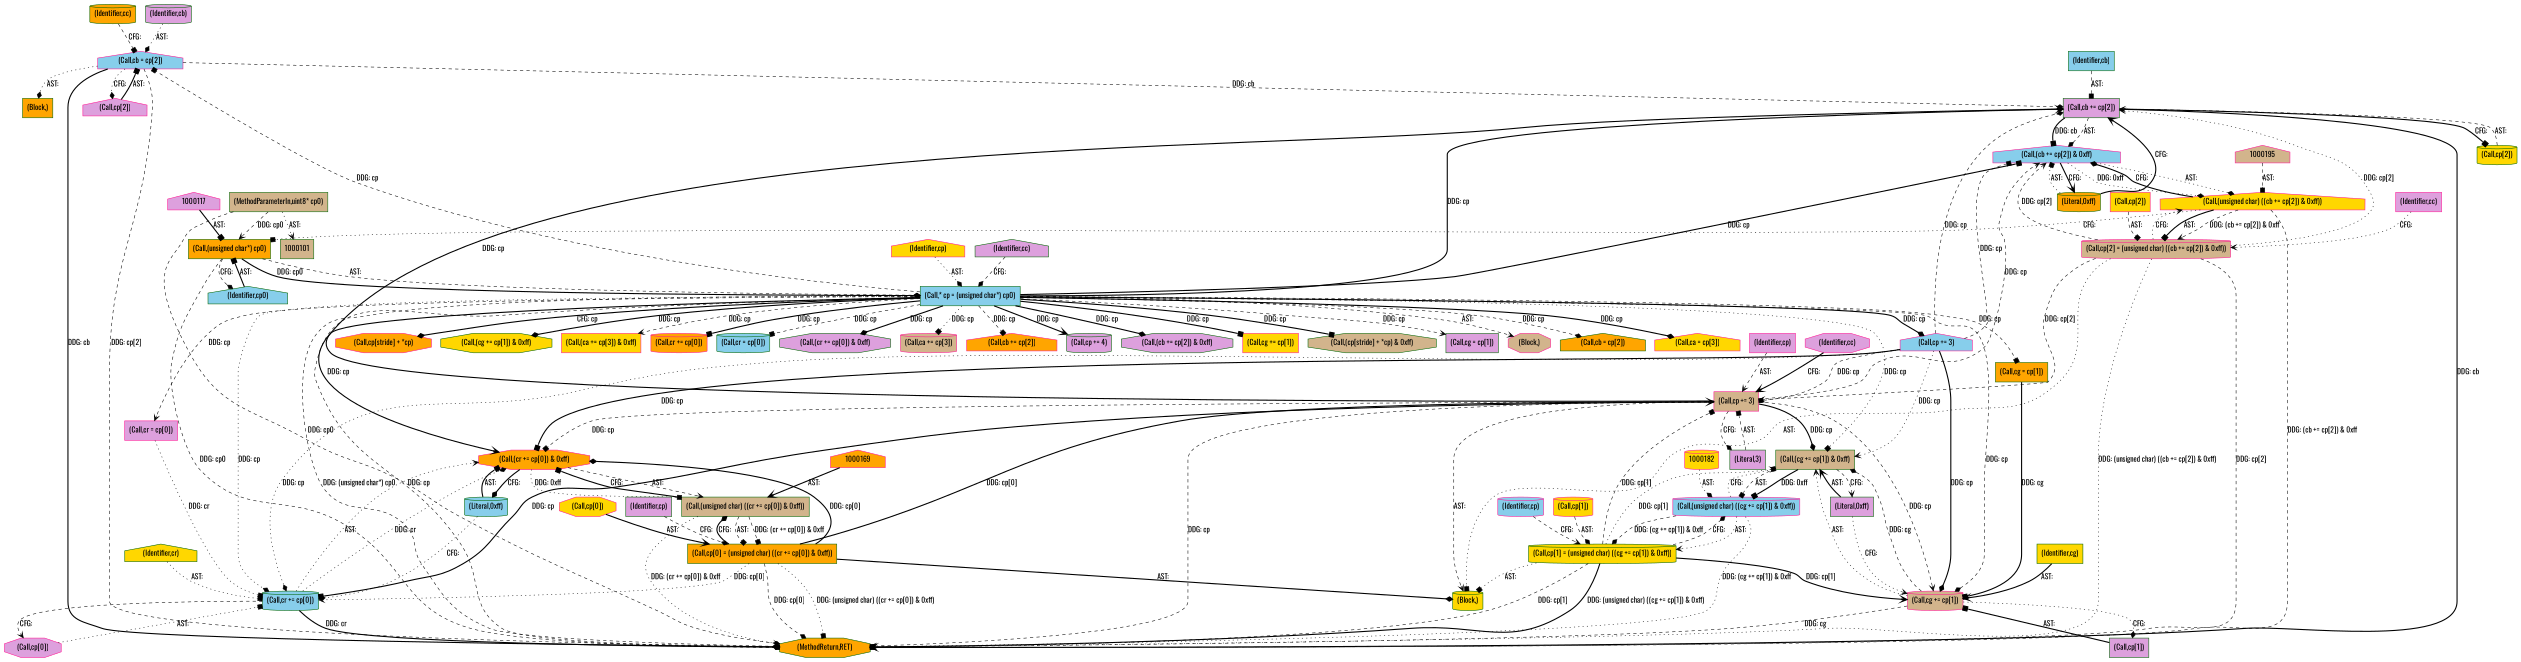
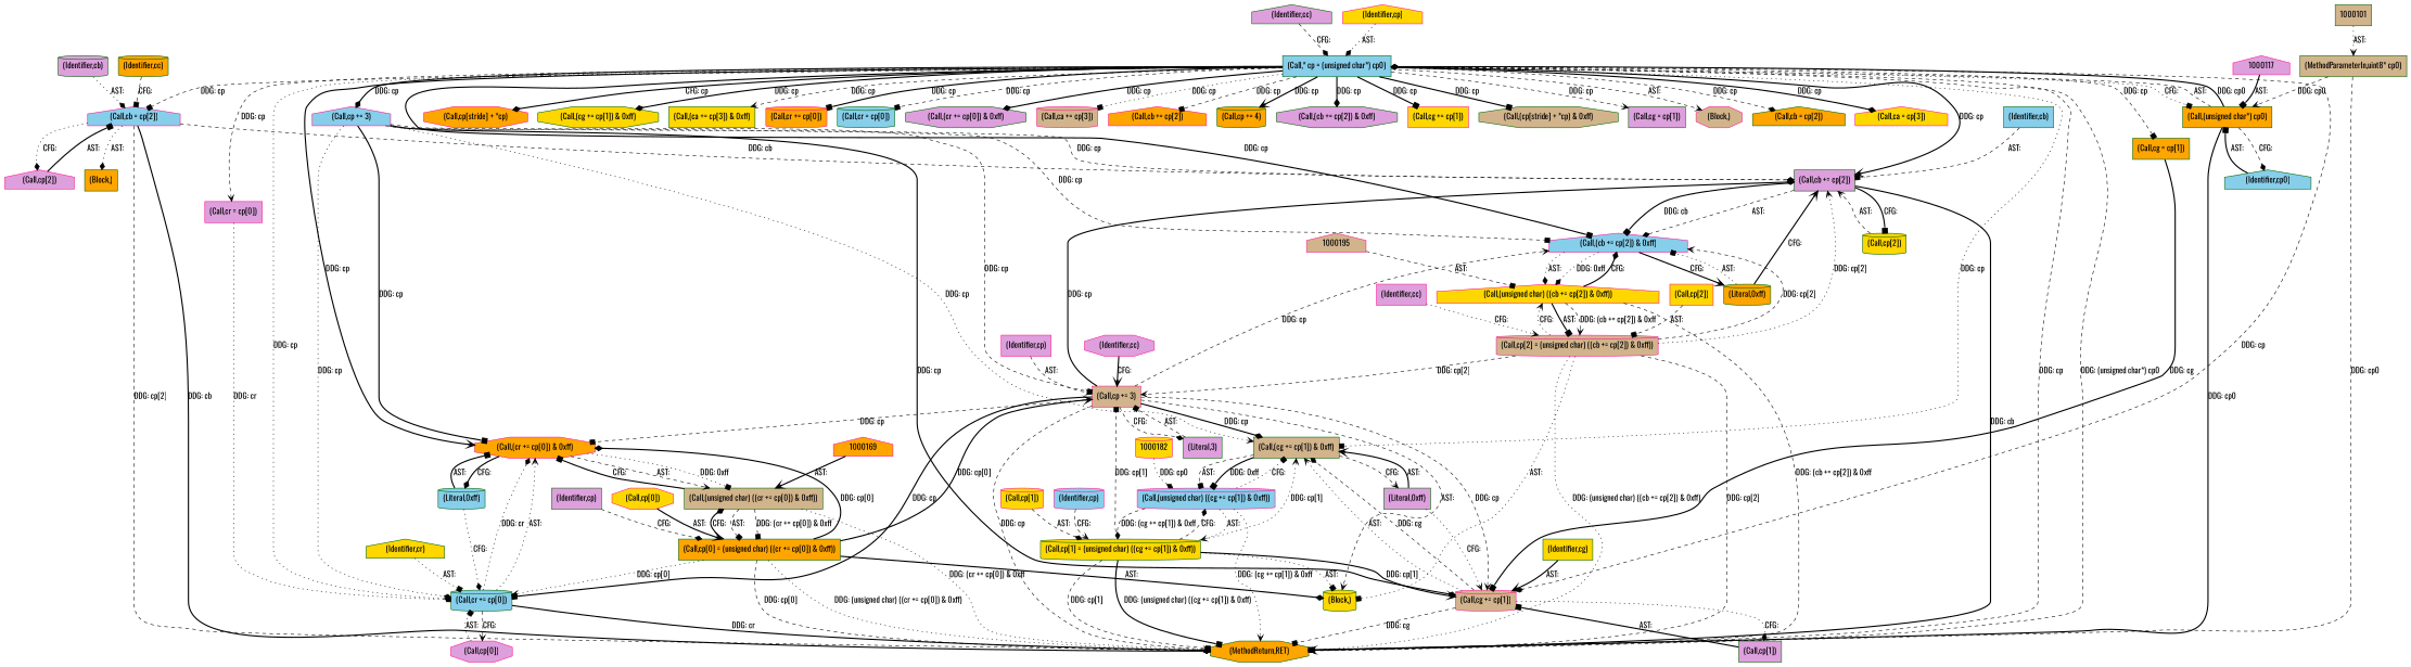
  digraph {
    fontname=Oswald
    node [color=darkgreen fillcolor=plum fontname=Oswald shape=box style=filled]
    edge [arrowhead=box fontname=Oswald style=dashed]
    n1 [color=deeppink fillcolor=skyblue label="(Call,cb = cp[2])" shape=house]
    n2 [label="(Call,cb += cp[2])"]
    n3 [color=deeppink label="(Call,cp[2])" shape=house]
    n4 [fillcolor=orange label="(Block,)"]
    n5 [fillcolor=orange label="(MethodReturn,RET)" shape=octagon]
    n6 [color=deeppink fillcolor=skyblue label="(Call,(cb += cp[2]) & 0xff)" shape=house]
    n7 [fillcolor=gold label="(Call,cp[2])" shape=cylinder]
    n8 [fillcolor=skyblue label="(Call,* cp = (unsigned char*) cp0)"]
    n9 [fillcolor=orange label="(Call,(unsigned char*) cp0)"]
    n10 [color=deeppink fillcolor=orange label="(Call,(cr += cp[0]) & 0xff)" shape=octagon]
    n11 [fillcolor=skyblue label="(Call,cr += cp[0])" shape=cylinder]
    n12 [fillcolor=tan label="(Call,(cg += cp[1]) & 0xff)"]
    n13 [color=deeppink fillcolor=tan label="(Call,cg += cp[1])" shape=cylinder]
    n14 [color=deeppink fillcolor=orange label="(Call,cp[stride] + *cp)" shape=octagon]
    n15 [fillcolor=gold label="(Call,(cg += cp[1]) & 0xff)" shape=octagon]
-   n16 [color=deeppink fillcolor=gold label="(Call,(ca += cp[3]) & 0xff)"]
+   n16 [fillcolor=gold label="(Call,(ca += cp[3]) & 0xff)"]
    n17 [color=deeppink fillcolor=skyblue label="(Call,cp += 3)" shape=house]
    n18 [fillcolor=orange label="(Call,cg = cp[1])"]
    n19 [color=deeppink fillcolor=orange label="(Call,cr += cp[0])" shape=cylinder]
    n20 [fillcolor=skyblue label="(Call,cr = cp[0])" shape=cylinder]
    n21 [color=deeppink label="(Call,cr = cp[0])"]
    n22 [label="(Call,(cr += cp[0]) & 0xff)" shape=octagon]
    n23 [color=deeppink fillcolor=tan label="(Call,ca += cp[3])" shape=cylinder]
    n24 [color=deeppink fillcolor=orange label="(Call,cb += cp[2])" shape=house]
-   n25 [label="(Call,cp += 4)" shape=cylinder]
+   n25 [fillcolor=orange label="(Call,cp += 4)" shape=cylinder]
    n26 [label="(Call,(cb += cp[2]) & 0xff)" shape=octagon]
    n27 [color=deeppink fillcolor=gold label="(Call,cg += cp[1])"]
    n28 [fillcolor=tan label="(Call,(cp[stride] + *cp) & 0xff)" shape=octagon]
    n29 [label="(Call,cg = cp[1])"]
    n30 [color=deeppink fillcolor=tan label="(Block,)" shape=octagon]
    n31 [fillcolor=orange label="(Call,cb = cp[2])" shape=house]
    n32 [color=deeppink fillcolor=gold label="(Call,ca = cp[3])" shape=house]
    n33 [fillcolor=skyblue label="(Identifier,cp0)" shape=house]
    n34 [color=deeppink fillcolor=gold label="(Call,(unsigned char) ((cb += cp[2]) & 0xff))" shape=house]
    n35 [fillcolor=orange label="(Literal,0xff)" shape=cylinder]
    n36 [fillcolor=tan label="(Call,(unsigned char) ((cr += cp[0]) & 0xff))"]
    n37 [fillcolor=skyblue label="(Literal,0xff)" shape=cylinder]
    n38 [color=deeppink label="(Call,cp[0])" shape=octagon]
    n39 [color=deeppink fillcolor=skyblue label="(Call,(unsigned char) ((cg += cp[1]) & 0xff))" shape=cylinder]
    n40 [label="(Literal,0xff)"]
    n41 [label="(Call,cp[1])"]
    n42 [color=deeppink fillcolor=tan label="(Call,cp += 3)"]
    n43 [fillcolor=tan label="(MethodParameterIn,uint8* cp0)"]
    1000101 [fillcolor=tan]
    n45 [color=deeppink fillcolor=tan label="(Call,cp[2] = (unsigned char) ((cb += cp[2]) & 0xff))" shape=cylinder]
    n46 [fillcolor=gold label="(Block,)" shape=cylinder]
    n47 [label="(Literal,3)"]
    n48 [fillcolor=orange label="(Call,cp[0] = (unsigned char) ((cr += cp[0]) & 0xff))"]
    n49 [fillcolor=gold label="(Call,cp[1] = (unsigned char) ((cg += cp[1]) & 0xff))" shape=cylinder]
    n50 [fillcolor=gold label="(Identifier,cg)"]
    n51 [fillcolor=skyblue label="(Identifier,cb)"]
    n52 [color=deeppink fillcolor=gold label="(Call,cp[2])"]
    n53 [color=deeppink label="(Identifier,cc)" shape=octagon]
    n54 [color=deeppink fillcolor=gold label="(Identifier,cp)" shape=house]
    n55 [label="(Identifier,cc)" shape=house]
    n56 [color=deeppink label="(Identifier,cc)"]
    n57 [label="(Identifier,cp)"]
    n58 [color=deeppink fillcolor=skyblue label="(Identifier,cp)" shape=cylinder]
    n59 [color=deeppink fillcolor=gold label="(Call,cp[0])" shape=octagon]
    n60 [fillcolor=orange label="(Identifier,cc)" shape=cylinder]
    n61 [label="(Identifier,cb)" shape=cylinder]
    n62 [fillcolor=gold label="(Identifier,cr)" shape=house]
    n63 [color=deeppink fillcolor=gold label="(Call,cp[1])" shape=cylinder]
    n64 [color=deeppink label="(Identifier,cp)"]
    1000117 [color=deeppink shape=house]
    1000195 [color=deeppink fillcolor=tan shape=house]
    1000169 [color=deeppink fillcolor=orange shape=house]
    1000182 [color=deeppink fillcolor=gold shape=cylinder]
    n1 -> n2 [arrowhead=diamond label="DDG: cb"]
    n1 -> n3 [arrowhead=diamond label="CFG: " style=dotted]
    n1 -> n4 [arrowhead=diamond label="AST: " style=dotted]
    n1 -> n5 [arrowhead=diamond label="DDG: cb" style=bold]
    n1 -> n5 [arrowhead=diamond label="DDG: cp[2]"]
    n2 -> n5 [arrowhead=vee label="DDG: cb" style=bold]
    n2 -> n6 [arrowhead=diamond label="AST: "]
    n2 -> n6 [label="DDG: cb" style=bold]
    n2 -> n7 [label="CFG: " style=bold]
    n3 -> n1 [label="AST: " style=bold]
    n6 -> n34 [arrowhead=diamond label="AST: " style=dotted]
    n6 -> n34 [arrowhead=diamond label="DDG: 0xff" style=dotted]
    n6 -> n35 [arrowhead=vee label="CFG: " style=bold]
    n7 -> n2 [arrowhead=vee label="AST: "]
    n8 -> n1 [label="DDG: cp"]
    n8 -> n2 [arrowhead=vee label="DDG: cp" style=bold]
    n8 -> n5 [label="DDG: cp"]
    n8 -> n5 [arrowhead=diamond label="DDG: (unsigned char*) cp0"]
    n8 -> n6 [label="DDG: cp" style=bold]
-   n34 -> n9 [label="CFG: " style=dotted]
+   n8 -> n9 [label="CFG: " style=dotted]
    n8 -> n10 [arrowhead=vee label="DDG: cp" style=bold]
    n8 -> n11 [arrowhead=diamond label="DDG: cp" style=dotted]
    n8 -> n12 [label="DDG: cp" style=dotted]
    n8 -> n13 [arrowhead=diamond label="DDG: cp"]
    n8 -> n14 [arrowhead=diamond label="CFG: cp" style=bold]
    n8 -> n15 [arrowhead=diamond label="DDG: cp" style=bold]
    n8 -> n16 [arrowhead=vee label="DDG: cp"]
    n8 -> n17 [arrowhead=diamond label="DDG: cp" style=bold]
    n8 -> n18 [label="DDG: cp"]
    n8 -> n19 [label="DDG: cp" style=bold]
    n8 -> n20 [label="DDG: cp"]
    n8 -> n21 [arrowhead=vee label="DDG: cp"]
    n8 -> n22 [arrowhead=diamond label="DDG: cp" style=bold]
    n8 -> n23 [label="DDG: cp" style=dotted]
    n8 -> n24 [label="DDG: cp"]
    n8 -> n25 [arrowhead=vee label="DDG: cp" style=bold]
    n8 -> n26 [arrowhead=diamond label="DDG: cp" style=bold]
    n8 -> n27 [label="DDG: cp" style=bold]
    n8 -> n28 [label="DDG: cp" style=bold]
    n8 -> n29 [arrowhead=vee label="DDG: cp"]
    n8 -> n30 [arrowhead=vee label="AST: "]
    n8 -> n31 [arrowhead=diamond label="DDG: cp"]
    n8 -> n32 [arrowhead=diamond label="DDG: cp" style=bold]
-   n9 -> n5 [label="DDG: cp0"]
+   n9 -> n5 [label="DDG: cp0" style=bold]
    n9 -> n8 [arrowhead=diamond label="AST: "]
    n9 -> n8 [arrowhead=diamond label="DDG: cp0" style=bold]
    n9 -> n33 [arrowhead=diamond label="CFG: "]
    n10 -> n36 [arrowhead=vee label="AST: "]
    n10 -> n36 [label="DDG: 0xff" style=dotted]
    n10 -> n37 [arrowhead=diamond label="CFG: " style=bold]
    n11 -> n5 [arrowhead=diamond label="DDG: cr" style=bold]
    n11 -> n10 [arrowhead=vee label="AST: " style=dotted]
    n11 -> n10 [arrowhead=diamond label="DDG: cr" style=dotted]
    n11 -> n38 [arrowhead=vee label="CFG: "]
    n12 -> n39 [label="AST: "]
    n12 -> n39 [label="DDG: 0xff" style=bold]
    n12 -> n40 [arrowhead=vee label="CFG: "]
    n13 -> n5 [label="DDG: cg"]
    n13 -> n12 [arrowhead=vee label="AST: " style=dotted]
    n13 -> n12 [arrowhead=diamond label="DDG: cg"]
    n13 -> n41 [arrowhead=diamond label="CFG: " style=dotted]
    n17 -> n2 [arrowhead=diamond label="DDG: cp"]
    n17 -> n6 [label="DDG: cp"]
    n17 -> n10 [label="DDG: cp" style=bold]
    n17 -> n11 [arrowhead=diamond label="DDG: cp" style=dotted]
    n17 -> n12 [arrowhead=vee label="DDG: cp" style=dotted]
    n17 -> n13 [arrowhead=diamond label="DDG: cp" style=bold]
    n17 -> n42 [label="DDG: cp"]
    n18 -> n13 [label="DDG: cg" style=bold]
    n21 -> n11 [label="DDG: cr" style=dotted]
    n33 -> n9 [label="AST: " style=bold]
    n34 -> n5 [arrowhead=vee label="DDG: (cb += cp[2]) & 0xff"]
    n34 -> n6 [arrowhead=diamond label="CFG: " style=bold]
    n34 -> n45 [label="AST: " style=bold]
    n34 -> n45 [arrowhead=vee label="DDG: (cb += cp[2]) & 0xff"]
    n35 -> n2 [arrowhead=vee label="CFG: " style=bold]
    n35 -> n6 [label="AST: " style=dotted]
    n36 -> n5 [arrowhead=vee label="DDG: (cr += cp[0]) & 0xff" style=dotted]
    n36 -> n10 [label="CFG: " style=bold]
    n36 -> n48 [label="AST: "]
    n36 -> n48 [label="DDG: (cr += cp[0]) & 0xff"]
    n37 -> n10 [label="AST: " style=bold]
    n37 -> n11 [arrowhead=diamond label="CFG: " style=dotted]
    n38 -> n11 [label="AST: " style=dotted]
    n39 -> n5 [arrowhead=vee label="DDG: (cg += cp[1]) & 0xff" style=dotted]
    n39 -> n12 [label="CFG: " style=dotted]
    n39 -> n49 [arrowhead=vee label="AST: " style=dotted]
    n39 -> n49 [arrowhead=diamond label="DDG: (cg += cp[1]) & 0xff"]
    n40 -> n12 [arrowhead=vee label="AST: " style=bold]
    n40 -> n13 [arrowhead=vee label="CFG: " style=dotted]
    n41 -> n13 [label="AST: " style=bold]
    n42 -> n2 [arrowhead=diamond label="DDG: cp" style=bold]
    n42 -> n5 [arrowhead=vee label="DDG: cp"]
    n42 -> n6 [arrowhead=vee label="DDG: cp"]
    n42 -> n10 [label="DDG: cp"]
    n42 -> n11 [label="DDG: cp" style=bold]
    n42 -> n12 [arrowhead=diamond label="DDG: cp" style=bold]
    n42 -> n13 [arrowhead=vee label="DDG: cp"]
    n42 -> n46 [arrowhead=vee label="AST: "]
    n42 -> n47 [arrowhead=diamond label="CFG: "]
    n43 -> n5 [arrowhead=diamond label="DDG: cp0"]
    n43 -> n9 [arrowhead=vee label="DDG: cp0"]
-   n43 -> 1000101 [arrowhead=vee label="AST: " style=dotted]
+   1000101 -> n43 [arrowhead=vee label="AST: " style=dotted]
    n45 -> n2 [arrowhead=vee label="DDG: cp[2]" style=dotted]
    n45 -> n5 [arrowhead=vee label="DDG: (unsigned char) ((cb += cp[2]) & 0xff)" style=dotted]
    n45 -> n5 [arrowhead=vee label="DDG: cp[2]"]
    n45 -> n6 [arrowhead=vee label="DDG: cp[2]"]
    n45 -> n34 [arrowhead=vee label="CFG: " style=dotted]
    n45 -> n42 [arrowhead=vee label="DDG: cp[2]"]
    n45 -> n46 [label="AST: " style=dotted]
    n47 -> n42 [label="AST: "]
    n48 -> n5 [label="DDG: (unsigned char) ((cr += cp[0]) & 0xff)" style=dotted]
    n48 -> n5 [arrowhead=diamond label="DDG: cp[0]"]
    n48 -> n10 [arrowhead=diamond label="DDG: cp[0]" style=bold]
    n48 -> n11 [arrowhead=vee label="DDG: cp[0]" style=dotted]
    n48 -> n36 [arrowhead=diamond label="CFG: " style=bold]
    n48 -> n42 [arrowhead=vee label="DDG: cp[0]" style=bold]
    n48 -> n46 [arrowhead=diamond label="AST: " style=bold]
    n49 -> n5 [label="DDG: cp[1]"]
    n49 -> n5 [label="DDG: (unsigned char) ((cg += cp[1]) & 0xff)" style=bold]
    n49 -> n12 [arrowhead=vee label="DDG: cp[1]" style=dotted]
    n49 -> n13 [arrowhead=vee label="DDG: cp[1]" style=bold]
    n49 -> n39 [arrowhead=diamond label="CFG: "]
    n49 -> n42 [label="DDG: cp[1]"]
    n49 -> n46 [label="AST: " style=dotted]
    n50 -> n13 [arrowhead=vee label="AST: " style=bold]
    n51 -> n2 [label="AST: "]
    n52 -> n45 [label="AST: "]
    n53 -> n42 [arrowhead=vee label="CFG: " style=bold]
    n54 -> n8 [arrowhead=diamond label="AST: " style=dotted]
    n55 -> n8 [arrowhead=diamond label="CFG: "]
    n56 -> n45 [arrowhead=vee label="CFG: " style=dotted]
    n57 -> n48 [arrowhead=diamond label="CFG: "]
    n58 -> n49 [arrowhead=vee label="CFG: "]
    n59 -> n48 [arrowhead=vee label="AST: " style=bold]
    n60 -> n1 [label="CFG: "]
    n61 -> n1 [arrowhead=diamond label="AST: " style=dotted]
    n62 -> n11 [label="AST: " style=dotted]
    n63 -> n49 [arrowhead=diamond label="AST: "]
    n64 -> n42 [arrowhead=vee label="AST: "]
    1000117 -> n9 [label="AST: " style=bold]
    1000195 -> n34 [label="AST: "]
    1000169 -> n36 [arrowhead=vee label="AST: " style=bold]
-   1000182 -> n39 [arrowhead=diamond label="AST: " style=dotted]
+   1000182 -> n39 [arrowhead=diamond label="DDG: cp0" style=dotted]
  }
